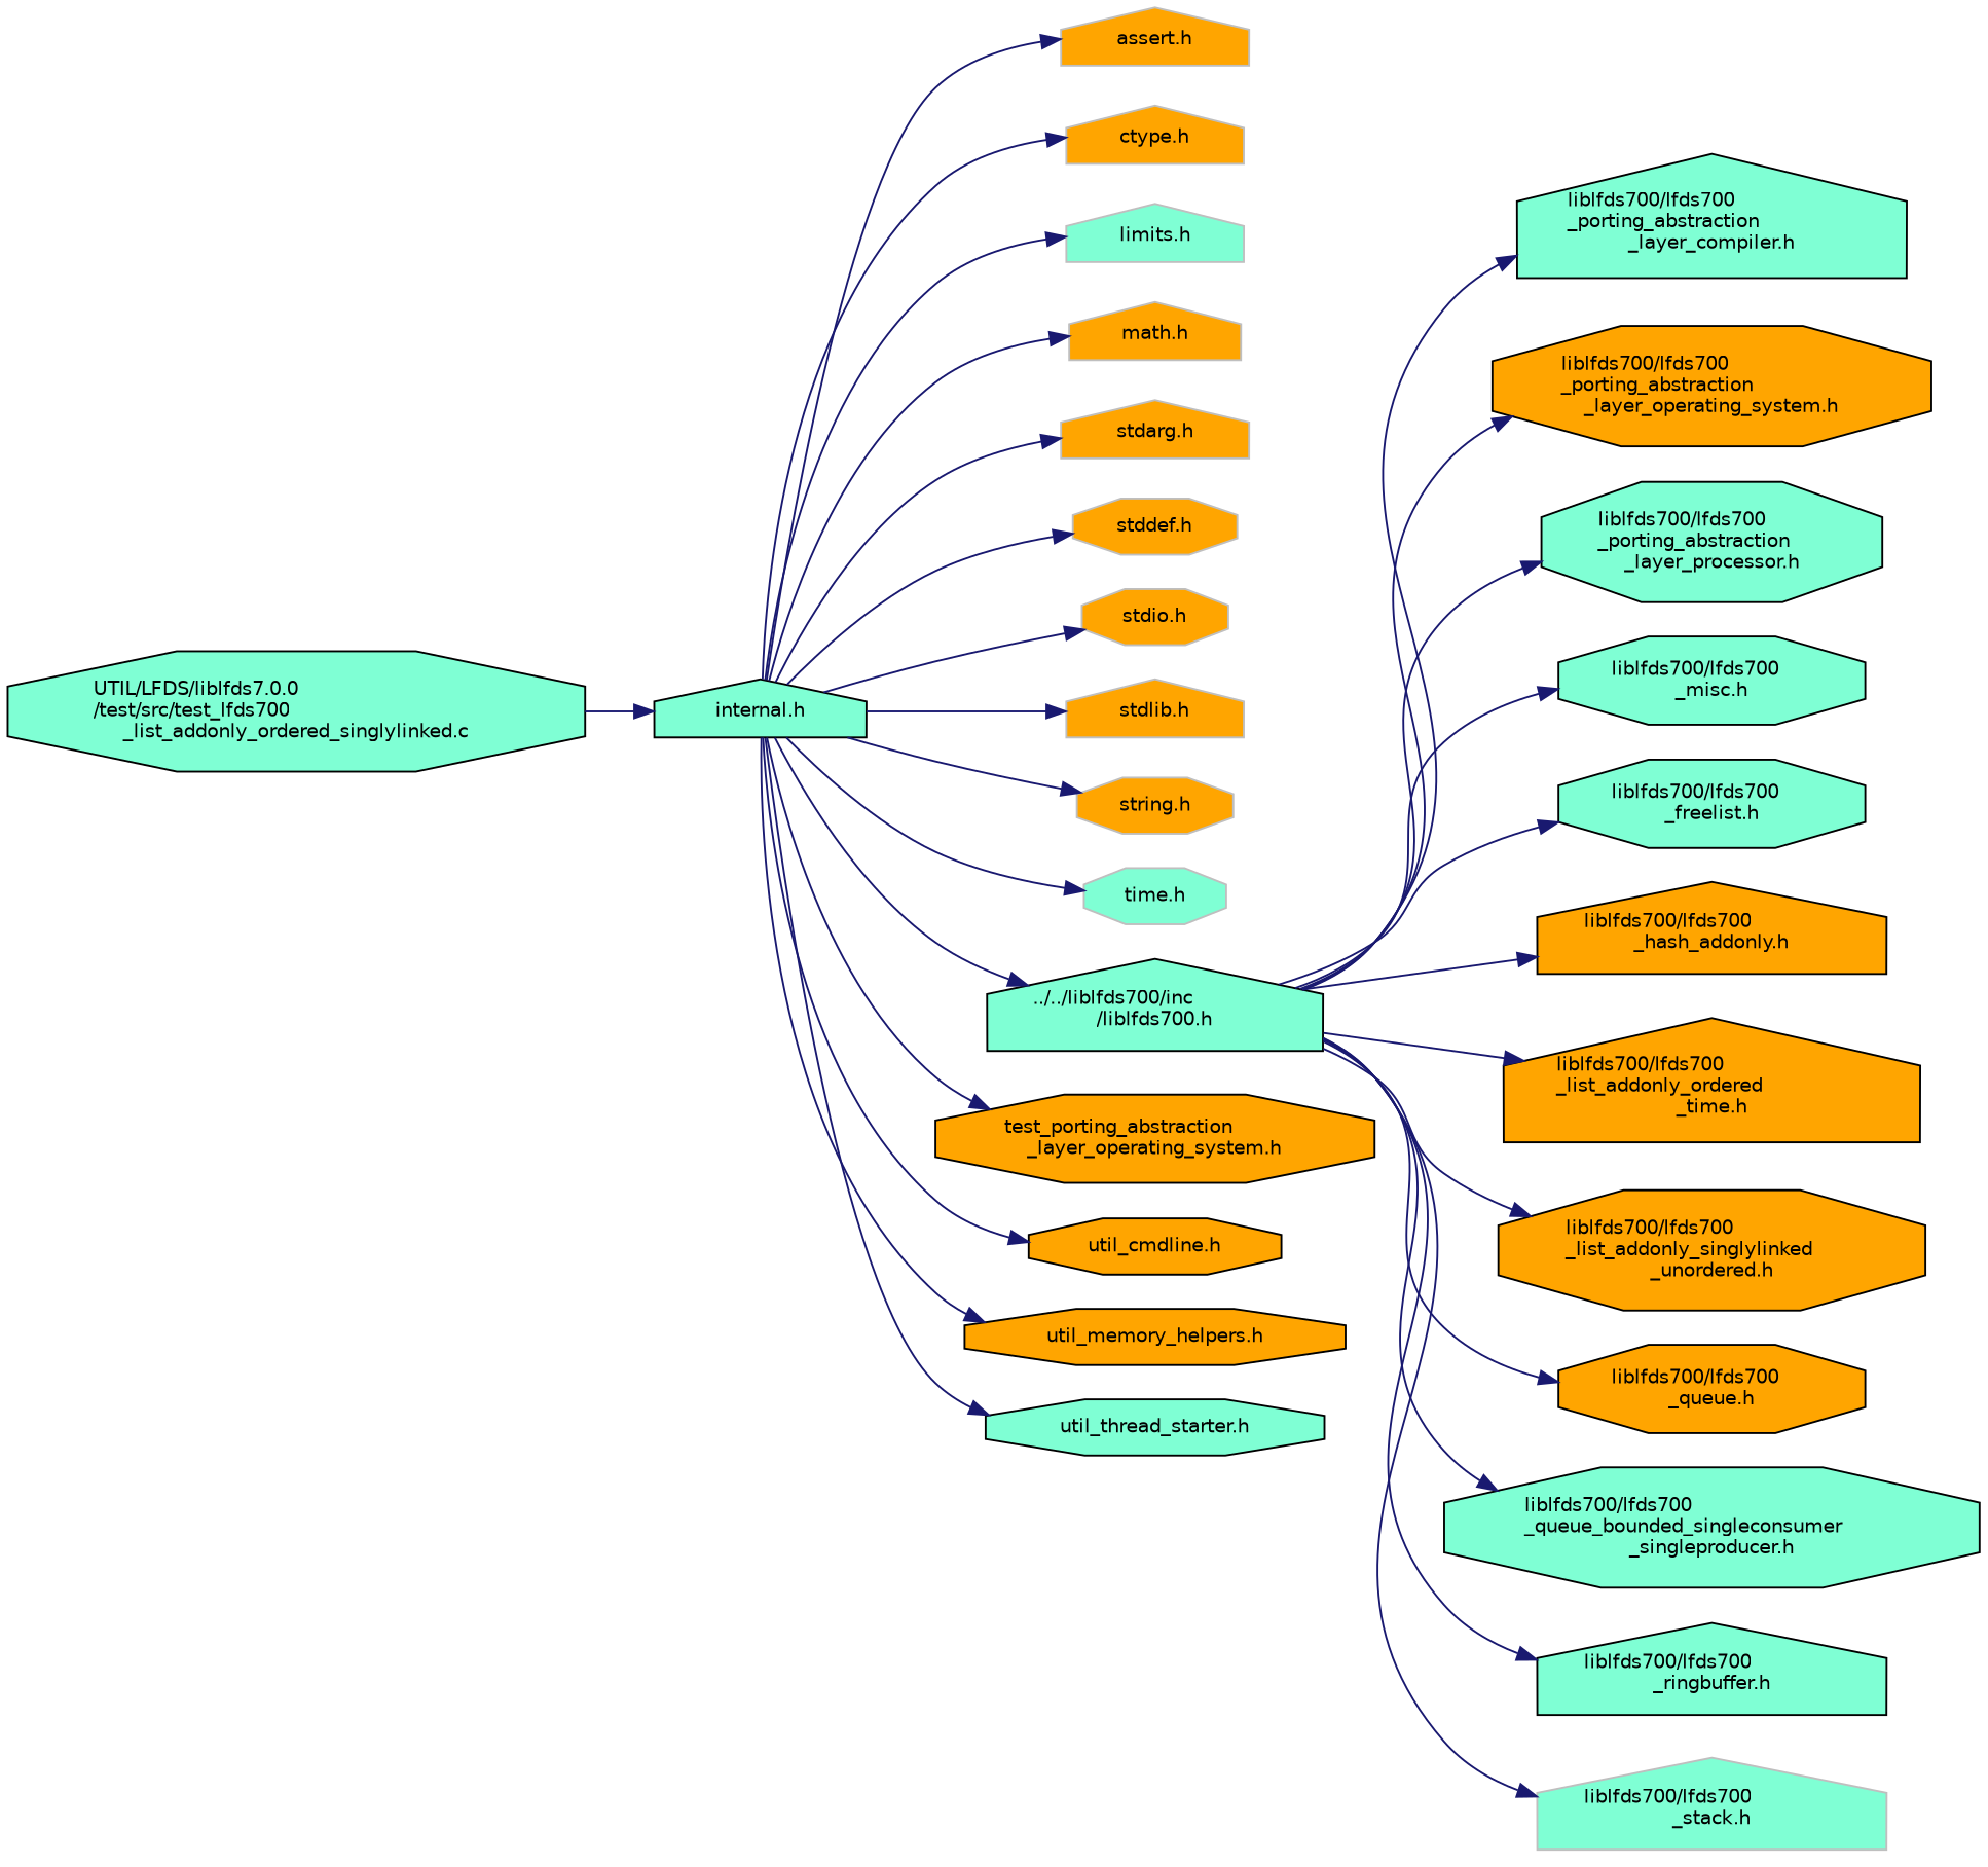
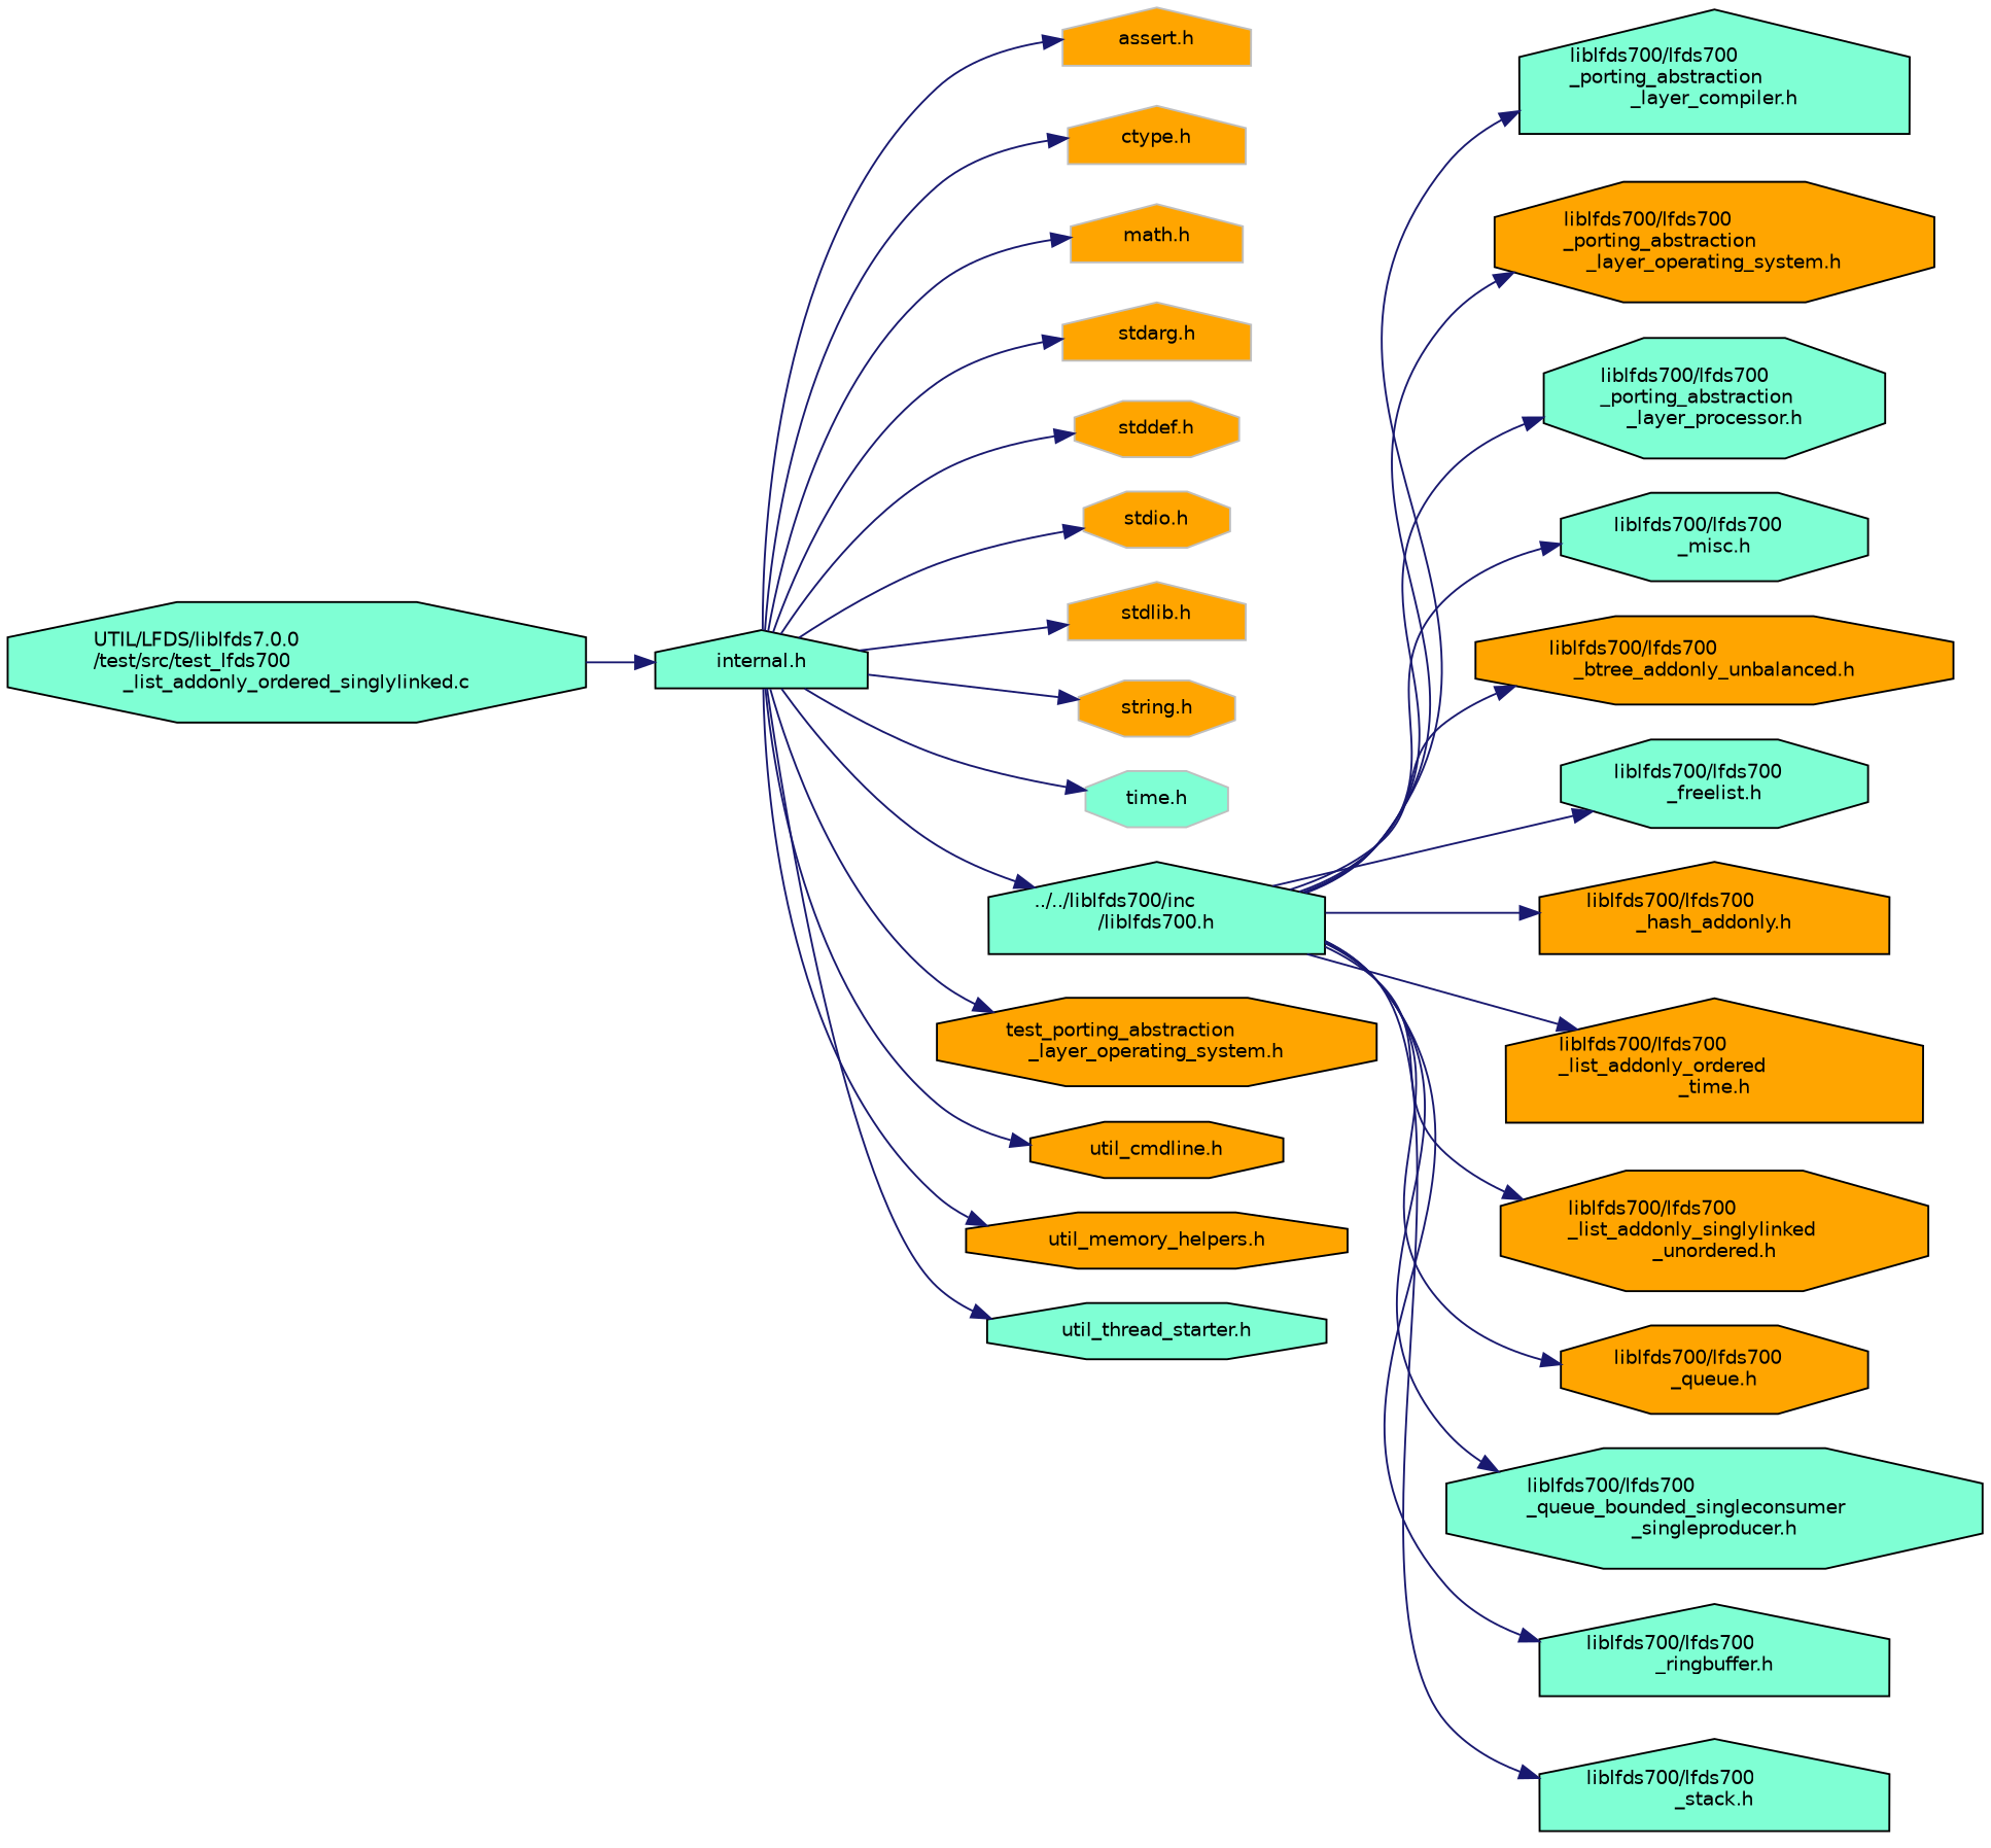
  digraph {
    rankdir=LR
    node [color=black fillcolor=orange fontname=Helvetica fontsize=10 shape=octagon style=filled]
    edge [color=midnightblue fontname=Helvetica fontsize=10 labelfontname=Helvetica labelfontsize=10 style=solid]
    n1 [fillcolor=aquamarine fontcolor=black height=0.2 label="UTIL/LFDS/liblfds7.0.0\l/test/src/test_lfds700\l_list_addonly_ordered_singlylinked.c" width=0.4]
    n2 [fillcolor=aquamarine height=0.2 label="internal.h" shape=house width=0.4]
    n3 [color=grey75 height=0.2 label="assert.h" shape=house width=0.4]
    n4 [color=grey75 height=0.2 label="ctype.h" shape=house width=0.4]
-   n5 [color=grey75 fillcolor=aquamarine height=0.2 label="limits.h" shape=house width=0.4]
    n6 [color=grey75 height=0.2 label="math.h" shape=house width=0.4]
    n7 [color=grey75 height=0.2 label="stdarg.h" shape=house width=0.4]
    n8 [color=grey75 height=0.2 label="stddef.h" width=0.4]
    n9 [color=grey75 height=0.2 label="stdio.h" width=0.4]
    n10 [color=grey75 height=0.2 label="stdlib.h" shape=house width=0.4]
    n11 [color=grey75 height=0.2 label="string.h" width=0.4]
    n12 [color=grey75 fillcolor=aquamarine height=0.2 label="time.h" width=0.4]
    n13 [fillcolor=aquamarine height=0.2 label="../../liblfds700/inc\l/liblfds700.h" shape=house width=0.4]
    n14 [height=0.2 label="test_porting_abstraction\l_layer_operating_system.h" width=0.4]
    n15 [height=0.2 label="util_cmdline.h" width=0.4]
    n16 [height=0.2 label="util_memory_helpers.h" width=0.4]
    n17 [fillcolor=aquamarine height=0.2 label="util_thread_starter.h" width=0.4]
    n18 [fillcolor=aquamarine height=0.2 label="liblfds700/lfds700\l_porting_abstraction\l_layer_compiler.h" shape=house width=0.4]
    n19 [height=0.2 label="liblfds700/lfds700\l_porting_abstraction\l_layer_operating_system.h" width=0.4]
    n20 [fillcolor=aquamarine height=0.2 label="liblfds700/lfds700\l_porting_abstraction\l_layer_processor.h" width=0.4]
    n21 [fillcolor=aquamarine height=0.2 label="liblfds700/lfds700\l_misc.h" width=0.4]
+   n22 [height=0.2 label="liblfds700/lfds700\l_btree_addonly_unbalanced.h" width=0.4]
    n23 [fillcolor=aquamarine height=0.2 label="liblfds700/lfds700\l_freelist.h" width=0.4]
    n24 [height=0.2 label="liblfds700/lfds700\l_hash_addonly.h" shape=house width=0.4]
    n25 [height=0.2 label="liblfds700/lfds700\l_list_addonly_ordered\l_time.h" shape=house width=0.4]
    n26 [height=0.2 label="liblfds700/lfds700\l_list_addonly_singlylinked\l_unordered.h" width=0.4]
    n27 [height=0.2 label="liblfds700/lfds700\l_queue.h" width=0.4]
    n28 [fillcolor=aquamarine height=0.2 label="liblfds700/lfds700\l_queue_bounded_singleconsumer\l_singleproducer.h" width=0.4]
    n29 [fillcolor=aquamarine height=0.2 label="liblfds700/lfds700\l_ringbuffer.h" shape=house width=0.4]
-   n30 [color=grey75 fillcolor=aquamarine height=0.2 label="liblfds700/lfds700\l_stack.h" shape=house width=0.4]
+   n30 [fillcolor=aquamarine height=0.2 label="liblfds700/lfds700\l_stack.h" shape=house width=0.4]
    n1 -> n2
    n2 -> n3
    n2 -> n4
-   n2 -> n5
    n2 -> n6
    n2 -> n7
    n2 -> n8
    n2 -> n9
    n2 -> n10
    n2 -> n11
    n2 -> n12
    n2 -> n13
    n2 -> n14
    n2 -> n15
    n2 -> n16
    n2 -> n17
    n13 -> n18
    n13 -> n19
    n13 -> n20
    n13 -> n21
+   n13 -> n22
    n13 -> n23
    n13 -> n24
    n13 -> n25
    n13 -> n26
    n13 -> n27
    n13 -> n28
    n13 -> n29
    n13 -> n30
  }
